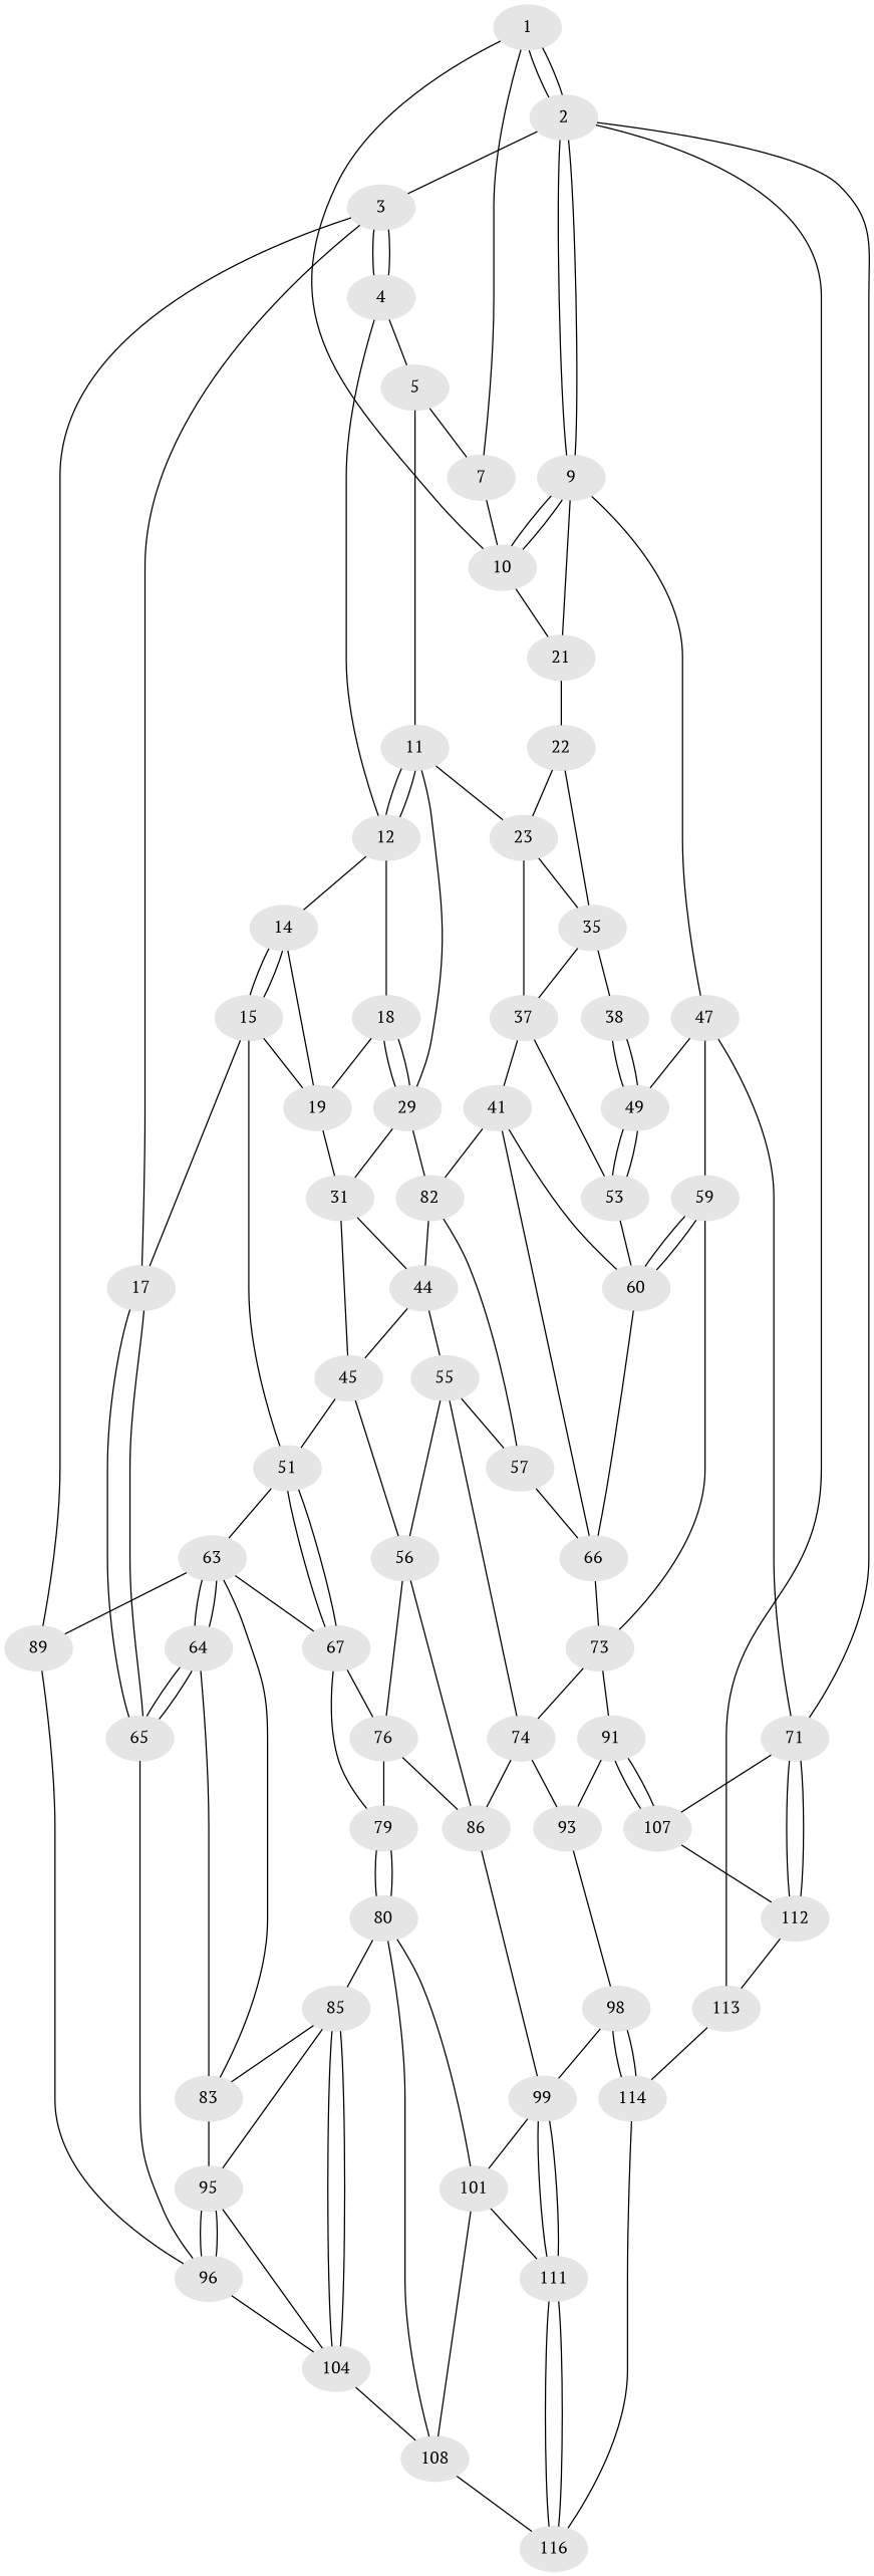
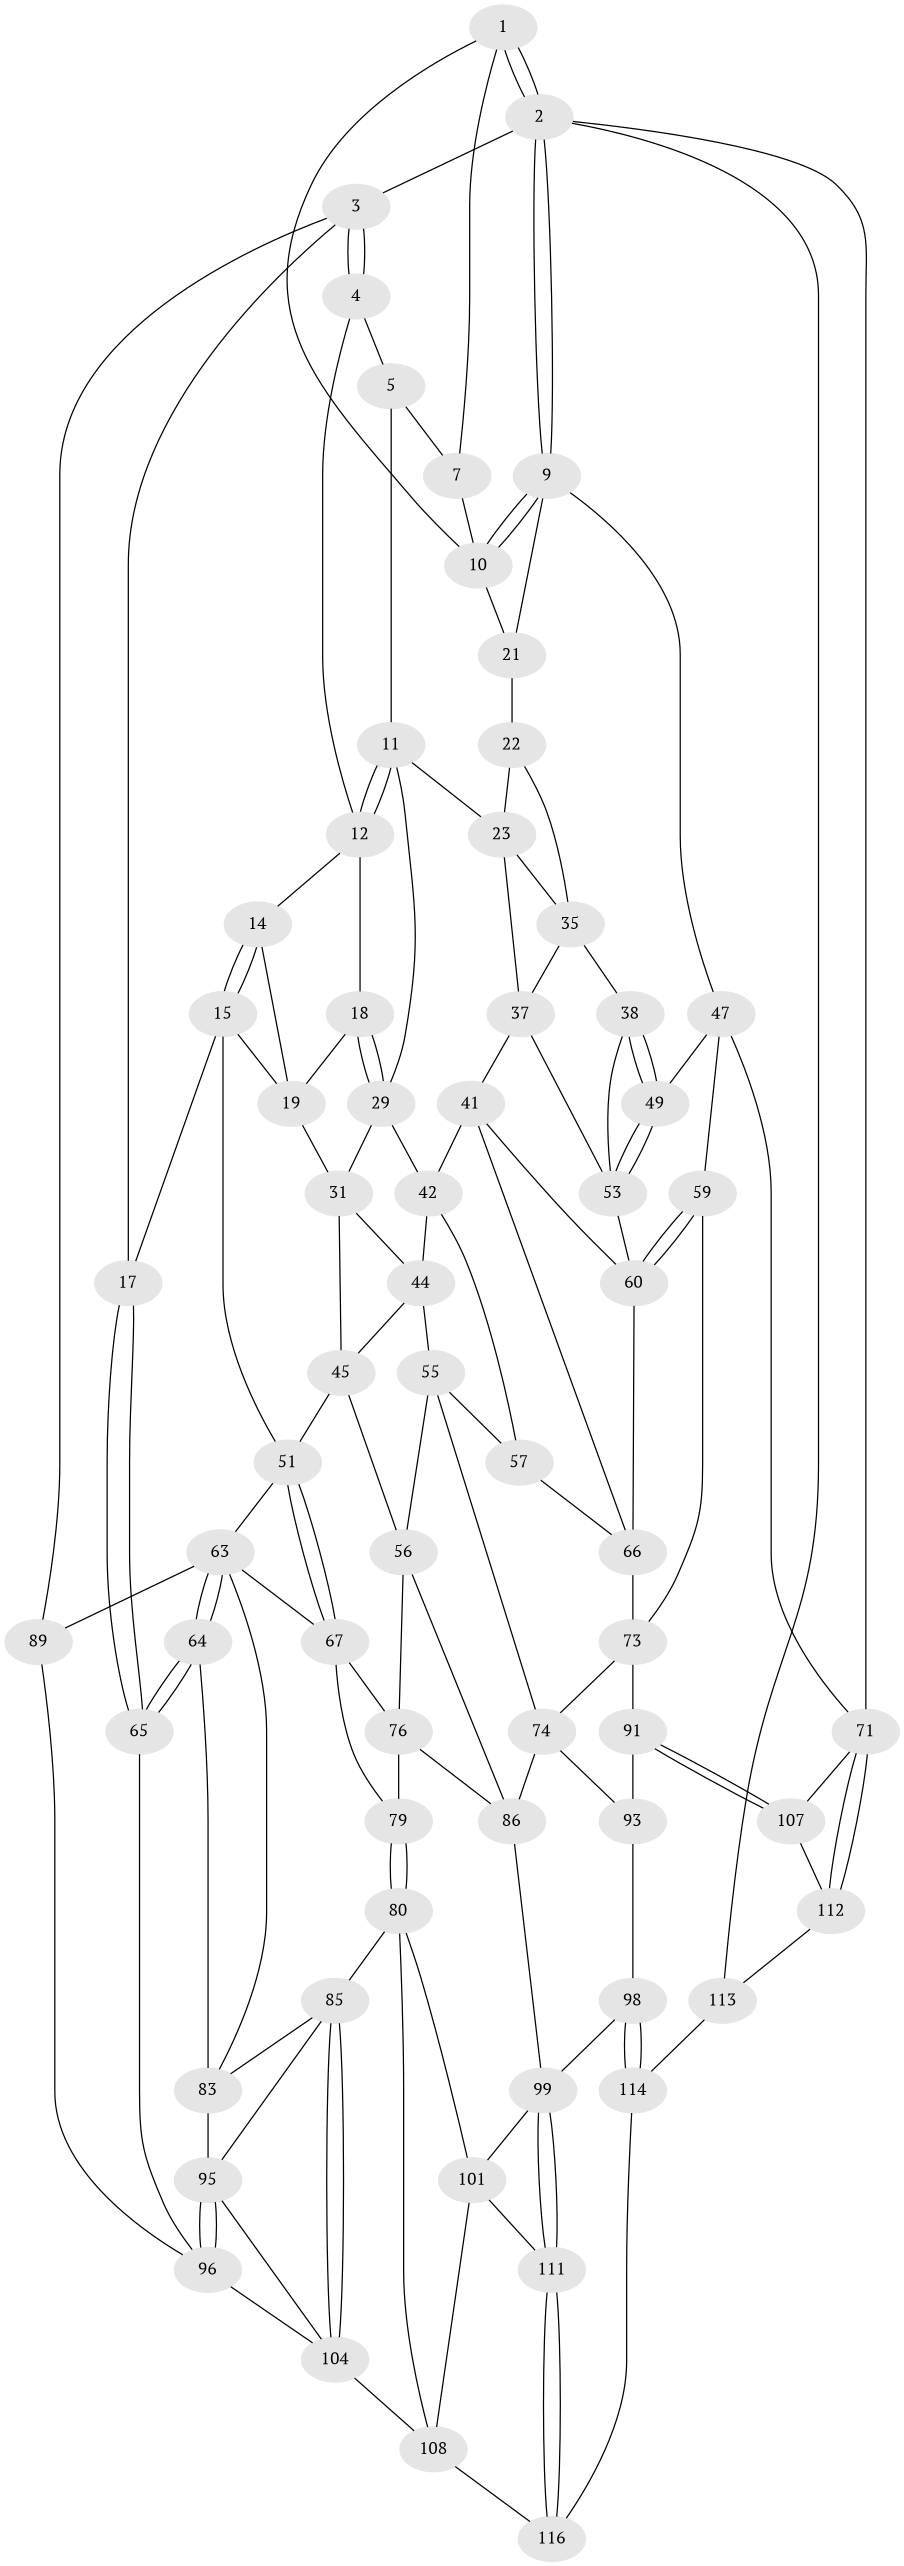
  graph {
    fontname="PT Serif"
    node [color=gray90 fontname="PT Serif" style=filled]
    edge [fontname="PT Serif"]
    1 [super="+6"]
    2 [super="+70"]
    7
    10 [super="+20"]
    3 [super="+90"]
    9 [super="+26"]
    71 [super="+72"]
    113 [super="+117"]
    21 [super="+27"]
    4
    17
    89
    47 [super="+48"]
    107
    112
    114 [super="+115"]
    5 [super="+8"]
    12 [super="+13"]
    65 [super="+88"]
    96 [super="+106"]
    116 [super="+118"]
    11 [super="+25"]
    14
    18
    23 [super="+24"]
    29 [super="+30"]
    22 [super="+34"]
    49
    59
    35 [super="+36"]
    37 [super="+40"]
    31 [super="+32"]
-   42 [super="+43" label=82]
+   42 [super="+43"]
    15 [super="+16"]
    19 [super="+28"]
    51 [super="+52"]
    63 [super="+68"]
    67 [super="+77"]
    44 [super="+46"]
    45 [super="+50"]
    38 [super="+39"]
    41 [super="+62"]
    53 [super="+54"]
    57
    55 [super="+58"]
    56 [super="+75"]
    60 [super="+61"]
    66 [super="+69"]
    73 [super="+78"]
    74 [super="+85"]
    76 [super="+94"]
    86 [super="+87"]
    64
    83 [super="+84"]
    79
    93 [super="+97"]
    99 [super="+100"]
    91 [super="+92"]
    95 [super="+103"]
    104 [super="+105"]
    80 [super="+102"]
    98
    n63 [label=85 super="+82"]
    101 [super="+110"]
    108 [super="+109"]
    111
    1 -- 2
    1 -- 2
    1 -- 7
    1 -- 10
    2 -- 3 [weight=2]
    2 -- 9
    2 -- 9
    2 -- 71
    2 -- 113
    7 -- 10
    10 -- 21
    3 -- 4
    3 -- 4
    3 -- 17
    3 -- 89
    9 -- 10
    9 -- 10
    9 -- 21
    9 -- 47
    71 -- 107
    71 -- 112
    71 -- 112
    113 -- 114 [weight=2]
    21 -- 22
    4 -- 5
    4 -- 12
    17 -- 65
    17 -- 65
    89 -- 96
    47 -- 71
    47 -- 49
    47 -- 59
    107 -- 112
    112 -- 113
    114 -- 116
    5 -- 7
    5 -- 11
    12 -- 14
    12 -- 18
    65 -- 96
    96 -- 104
    11 -- 12
    11 -- 12
    11 -- 23
    11 -- 29
    14 -- 15
    14 -- 15
    14 -- 19
    18 -- 29
    18 -- 29
    18 -- 19
    23 -- 35
    23 -- 37
    29 -- 31
    29 -- 42
    22 -- 23
    22 -- 35
    49 -- 53
    49 -- 53
    59 -- 60
    59 -- 60
    59 -- 73
    35 -- 37
    35 -- 38
    37 -- 41
    37 -- 53
    31 -- 44
    31 -- 45
    42 -- 44
    42 -- 57
    15 -- 17
    15 -- 19
    15 -- 51
    19 -- 31
    51 -- 63
    51 -- 67
    51 -- 67
    63 -- 89
    63 -- 67
    63 -- 64
    63 -- 64
    63 -- 83
    67 -- 76
    67 -- 79
    44 -- 45
    44 -- 55
    45 -- 51
    45 -- 56
    38 -- 49
    38 -- 49
+   38 -- 53
    41 -- 42
    41 -- 60
    41 -- 66
    53 -- 60
    57 -- 66
    55 -- 57
    55 -- 56
    55 -- 74
    56 -- 76
    56 -- 86
    60 -- 66
    66 -- 73
    73 -- 74
    73 -- 91
    74 -- 86
    74 -- 93
    76 -- 86
    76 -- 79
    86 -- 99
    64 -- 65
    64 -- 65
    64 -- 83
    83 -- 95
    79 -- 80
    79 -- 80
    93 -- 98
    99 -- 101
    99 -- 111
    99 -- 111
    91 -- 107
    91 -- 107
    91 -- 93 [weight=2]
    95 -- 96
    95 -- 96
    95 -- 104
    104 -- 108
    80 -- n63
    80 -- 101
    80 -- 108
    98 -- 114
    98 -- 114
    98 -- 99
    n63 -- 83
    n63 -- 95
    n63 -- 104
    n63 -- 104
    101 -- 108
    101 -- 111
    108 -- 116
    111 -- 116
    111 -- 116
  }
